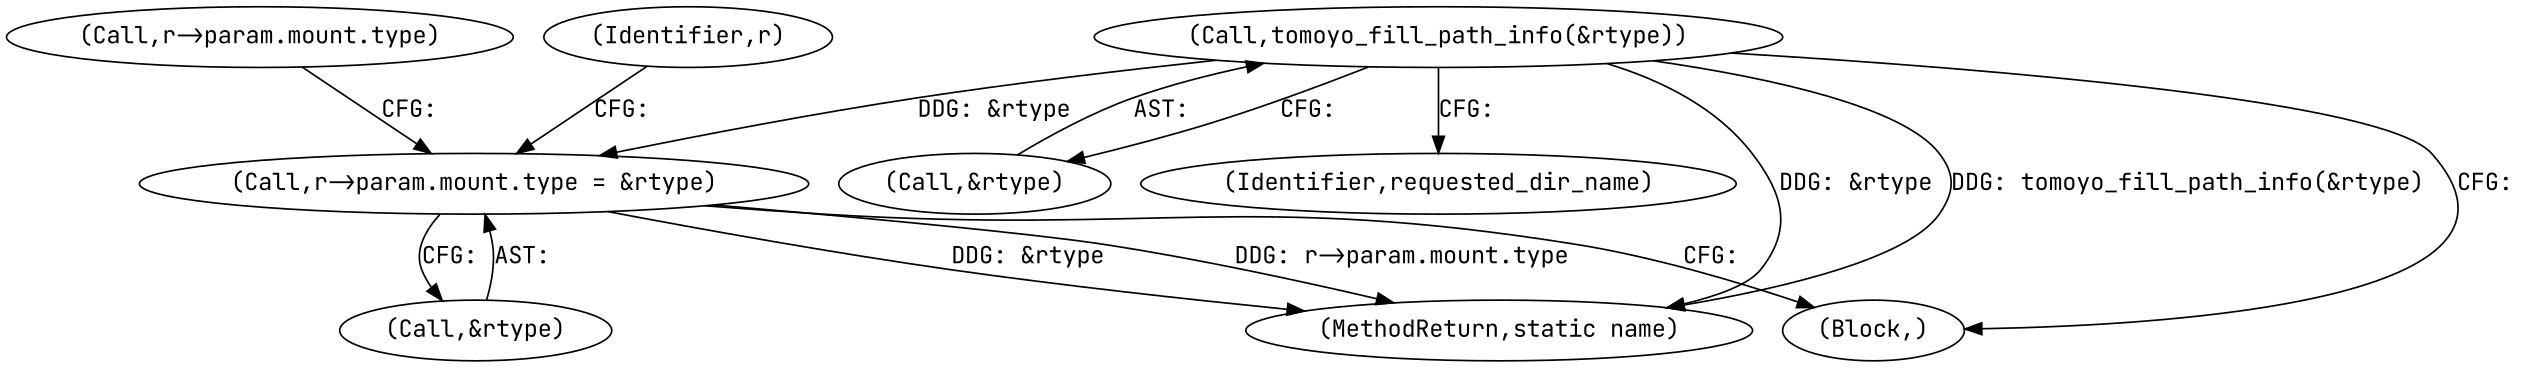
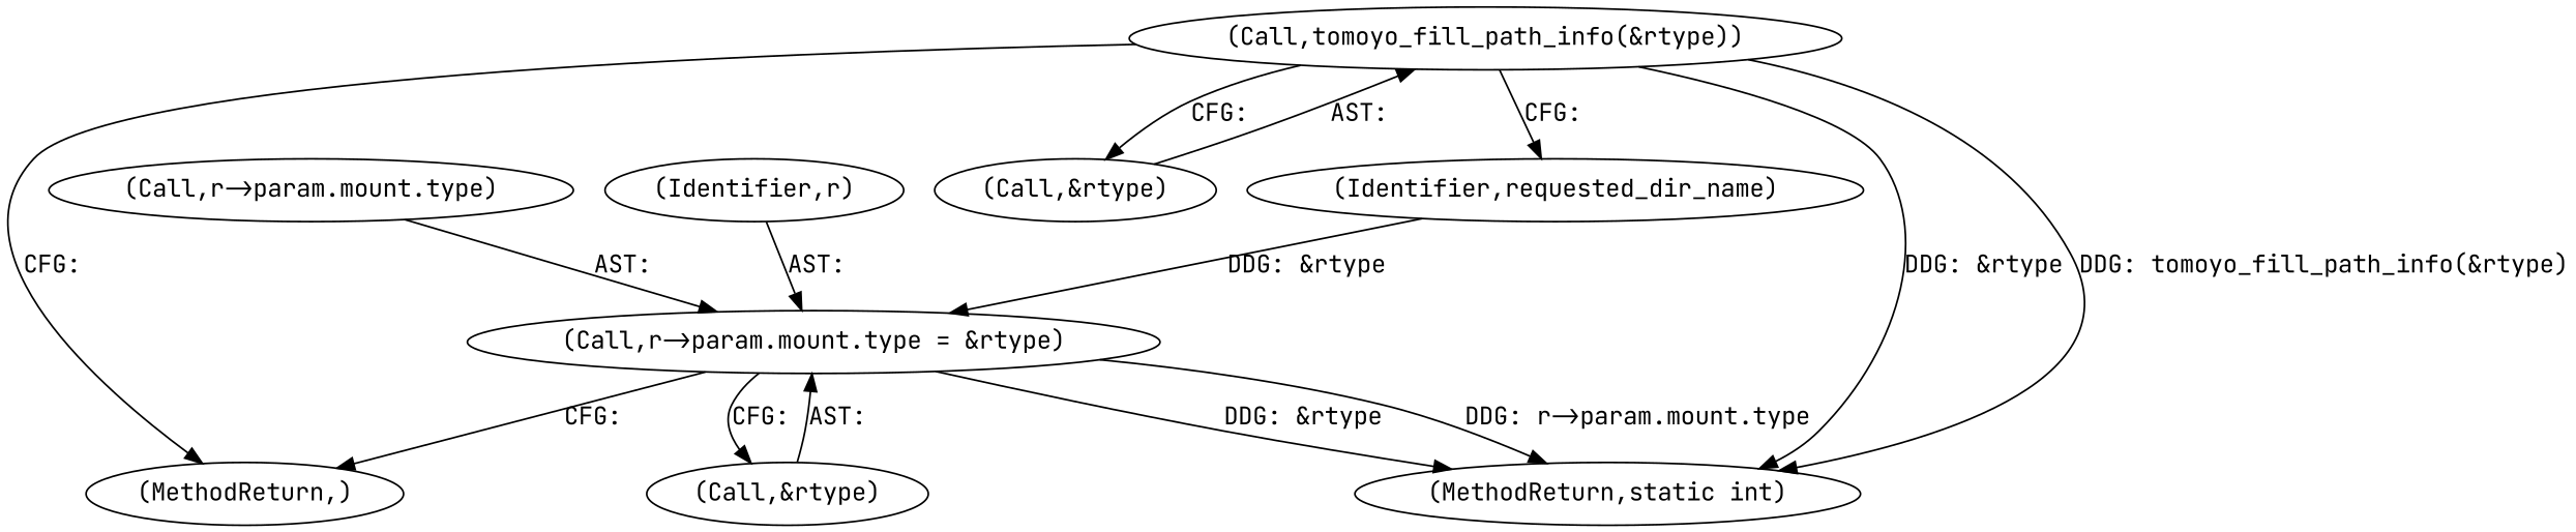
  digraph {
    fontname="JetBrains Mono"
    node [fontname="JetBrains Mono"]
    edge [fontname="JetBrains Mono"]
    n1 [label="(Call,r->param.mount.type = &rtype)"]
    n2 [label="(Call,&rtype)"]
-   n3 [label="(Block,)"]
-   n4 [label="(MethodReturn,static name)"]
+   n3 [label="(MethodReturn,)"]
+   n4 [label="(MethodReturn,static int)"]
    n5 [label="(Call,tomoyo_fill_path_info(&rtype))"]
    n6 [label="(Call,&rtype)"]
    n7 [label="(Identifier,requested_dir_name)"]
    n8 [label="(Call,r->param.mount.type)"]
    n9 [label="(Identifier,r)"]
    n1 -> n2 [label="CFG: "]
    n1 -> n3 [label="CFG: "]
    n1 -> n4 [label="DDG: &rtype"]
    n1 -> n4 [label="DDG: r->param.mount.type"]
    n2 -> n1 [label="AST: "]
-   n5 -> n1 [label="DDG: &rtype"]
+   n7 -> n1 [label="DDG: &rtype"]
    n5 -> n3 [label="CFG: "]
    n5 -> n4 [label="DDG: &rtype"]
    n5 -> n4 [label="DDG: tomoyo_fill_path_info(&rtype)"]
    n5 -> n6 [label="CFG: "]
    n5 -> n7 [label="CFG: "]
    n6 -> n5 [label="AST: "]
-   n8 -> n1 [label="CFG: "]
-   n9 -> n1 [label="CFG: "]
+   n8 -> n1 [label="AST: "]
+   n9 -> n1 [label="AST: "]
  }
